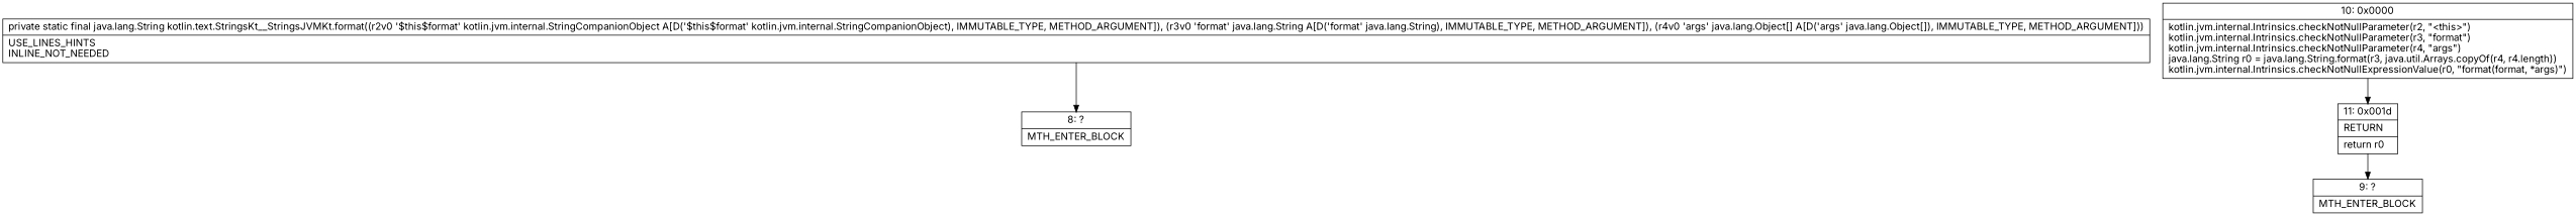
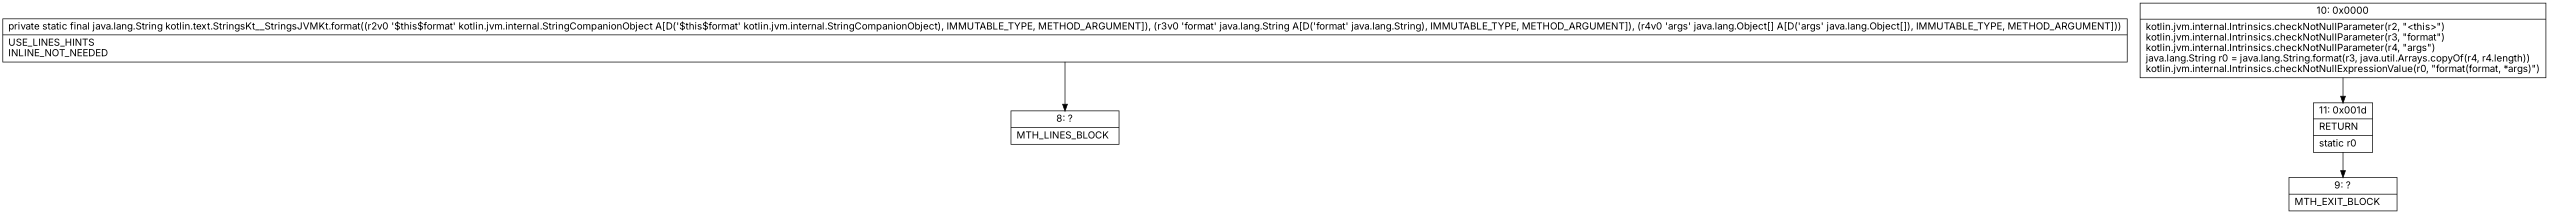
  digraph {
    fontname=Inter
    node [fontname=Inter shape=record]
    edge [fontname=Inter]
-   n1 [label="{8\:\ ?|MTH_ENTER_BLOCK\l}"]
+   n1 [label="{8\:\ ?|MTH_LINES_BLOCK\l}"]
    n2 [label="{10\:\ 0x0000|kotlin.jvm.internal.Intrinsics.checkNotNullParameter(r2, \"\<this\>\")\lkotlin.jvm.internal.Intrinsics.checkNotNullParameter(r3, \"format\")\lkotlin.jvm.internal.Intrinsics.checkNotNullParameter(r4, \"args\")\ljava.lang.String r0 = java.lang.String.format(r3, java.util.Arrays.copyOf(r4, r4.length))\lkotlin.jvm.internal.Intrinsics.checkNotNullExpressionValue(r0, \"format(format, *args)\")\l}"]
-   n3 [label="{11\:\ 0x001d|RETURN\l|return r0\l}"]
-   n4 [label="{9\:\ ?|MTH_ENTER_BLOCK\l}"]
+   n3 [label="{11\:\ 0x001d|RETURN\l|static r0\l}"]
+   n4 [label="{9\:\ ?|MTH_EXIT_BLOCK\l}"]
    n5 [label="{private static final java.lang.String kotlin.text.StringsKt__StringsJVMKt.format((r2v0 '$this$format' kotlin.jvm.internal.StringCompanionObject A[D('$this$format' kotlin.jvm.internal.StringCompanionObject), IMMUTABLE_TYPE, METHOD_ARGUMENT]), (r3v0 'format' java.lang.String A[D('format' java.lang.String), IMMUTABLE_TYPE, METHOD_ARGUMENT]), (r4v0 'args' java.lang.Object[] A[D('args' java.lang.Object[]), IMMUTABLE_TYPE, METHOD_ARGUMENT]))  | USE_LINES_HINTS\lINLINE_NOT_NEEDED\l}"]
    n2 -> n3
    n3 -> n4
    n5 -> n1
  }
